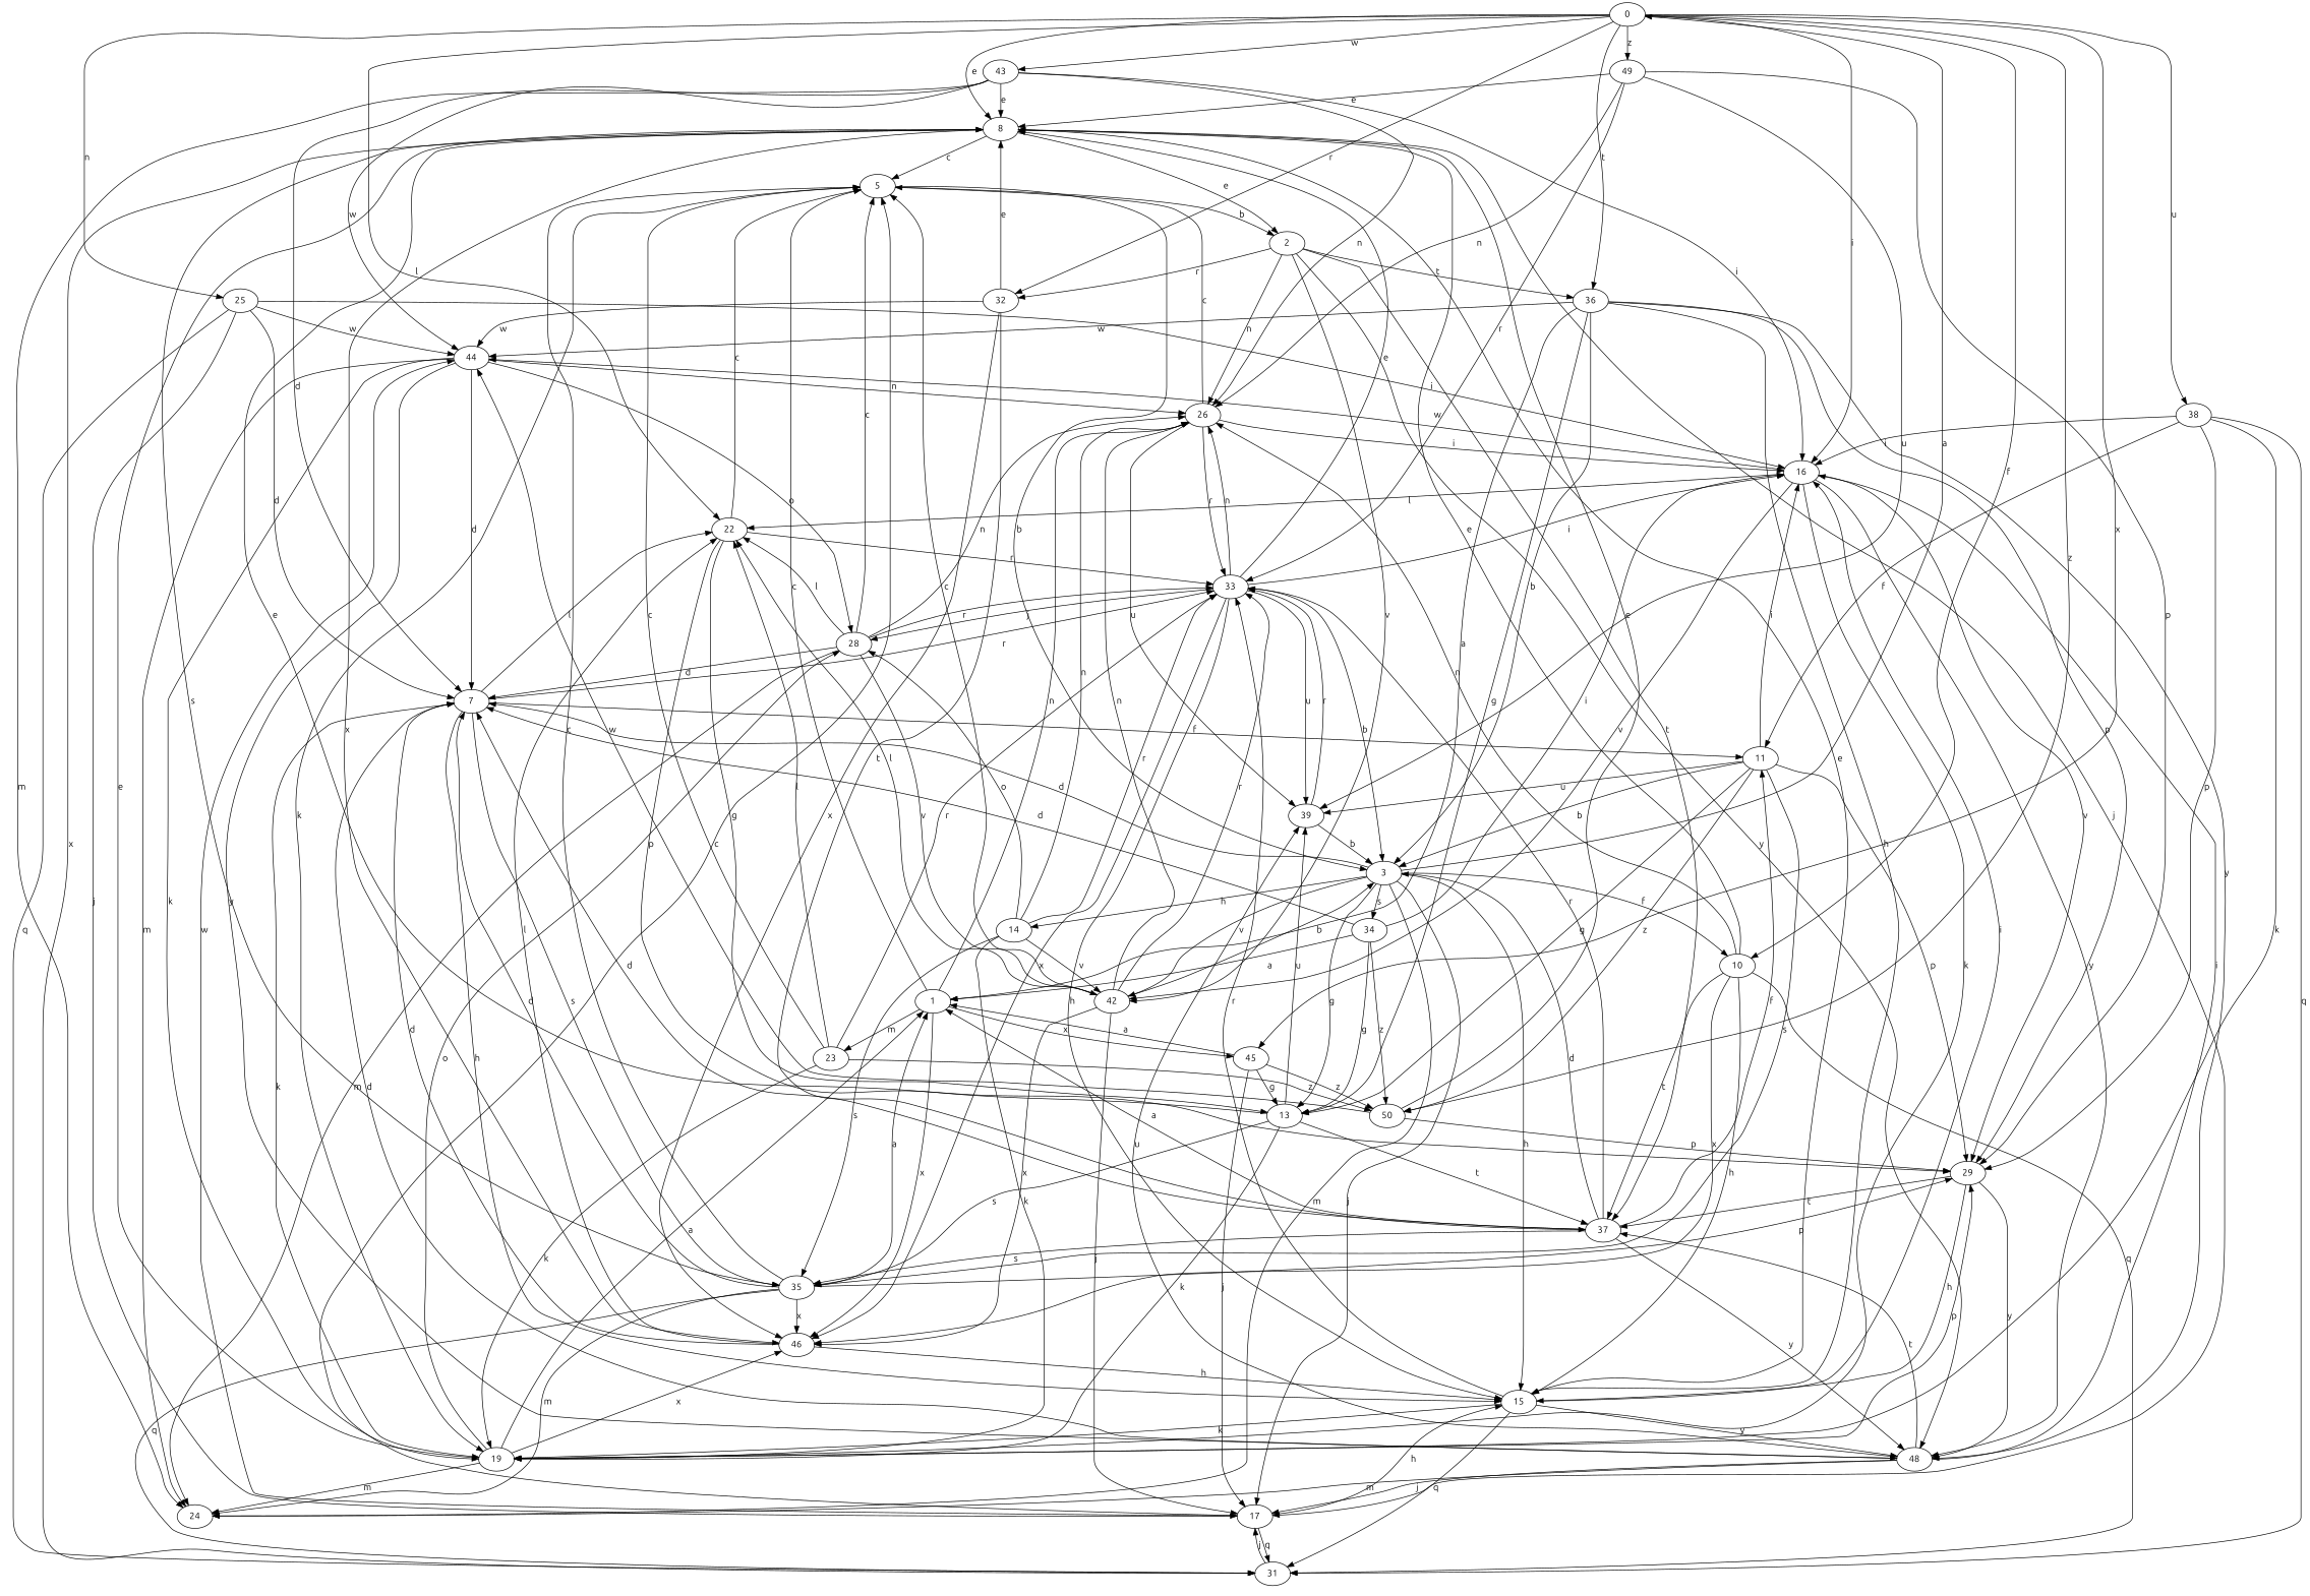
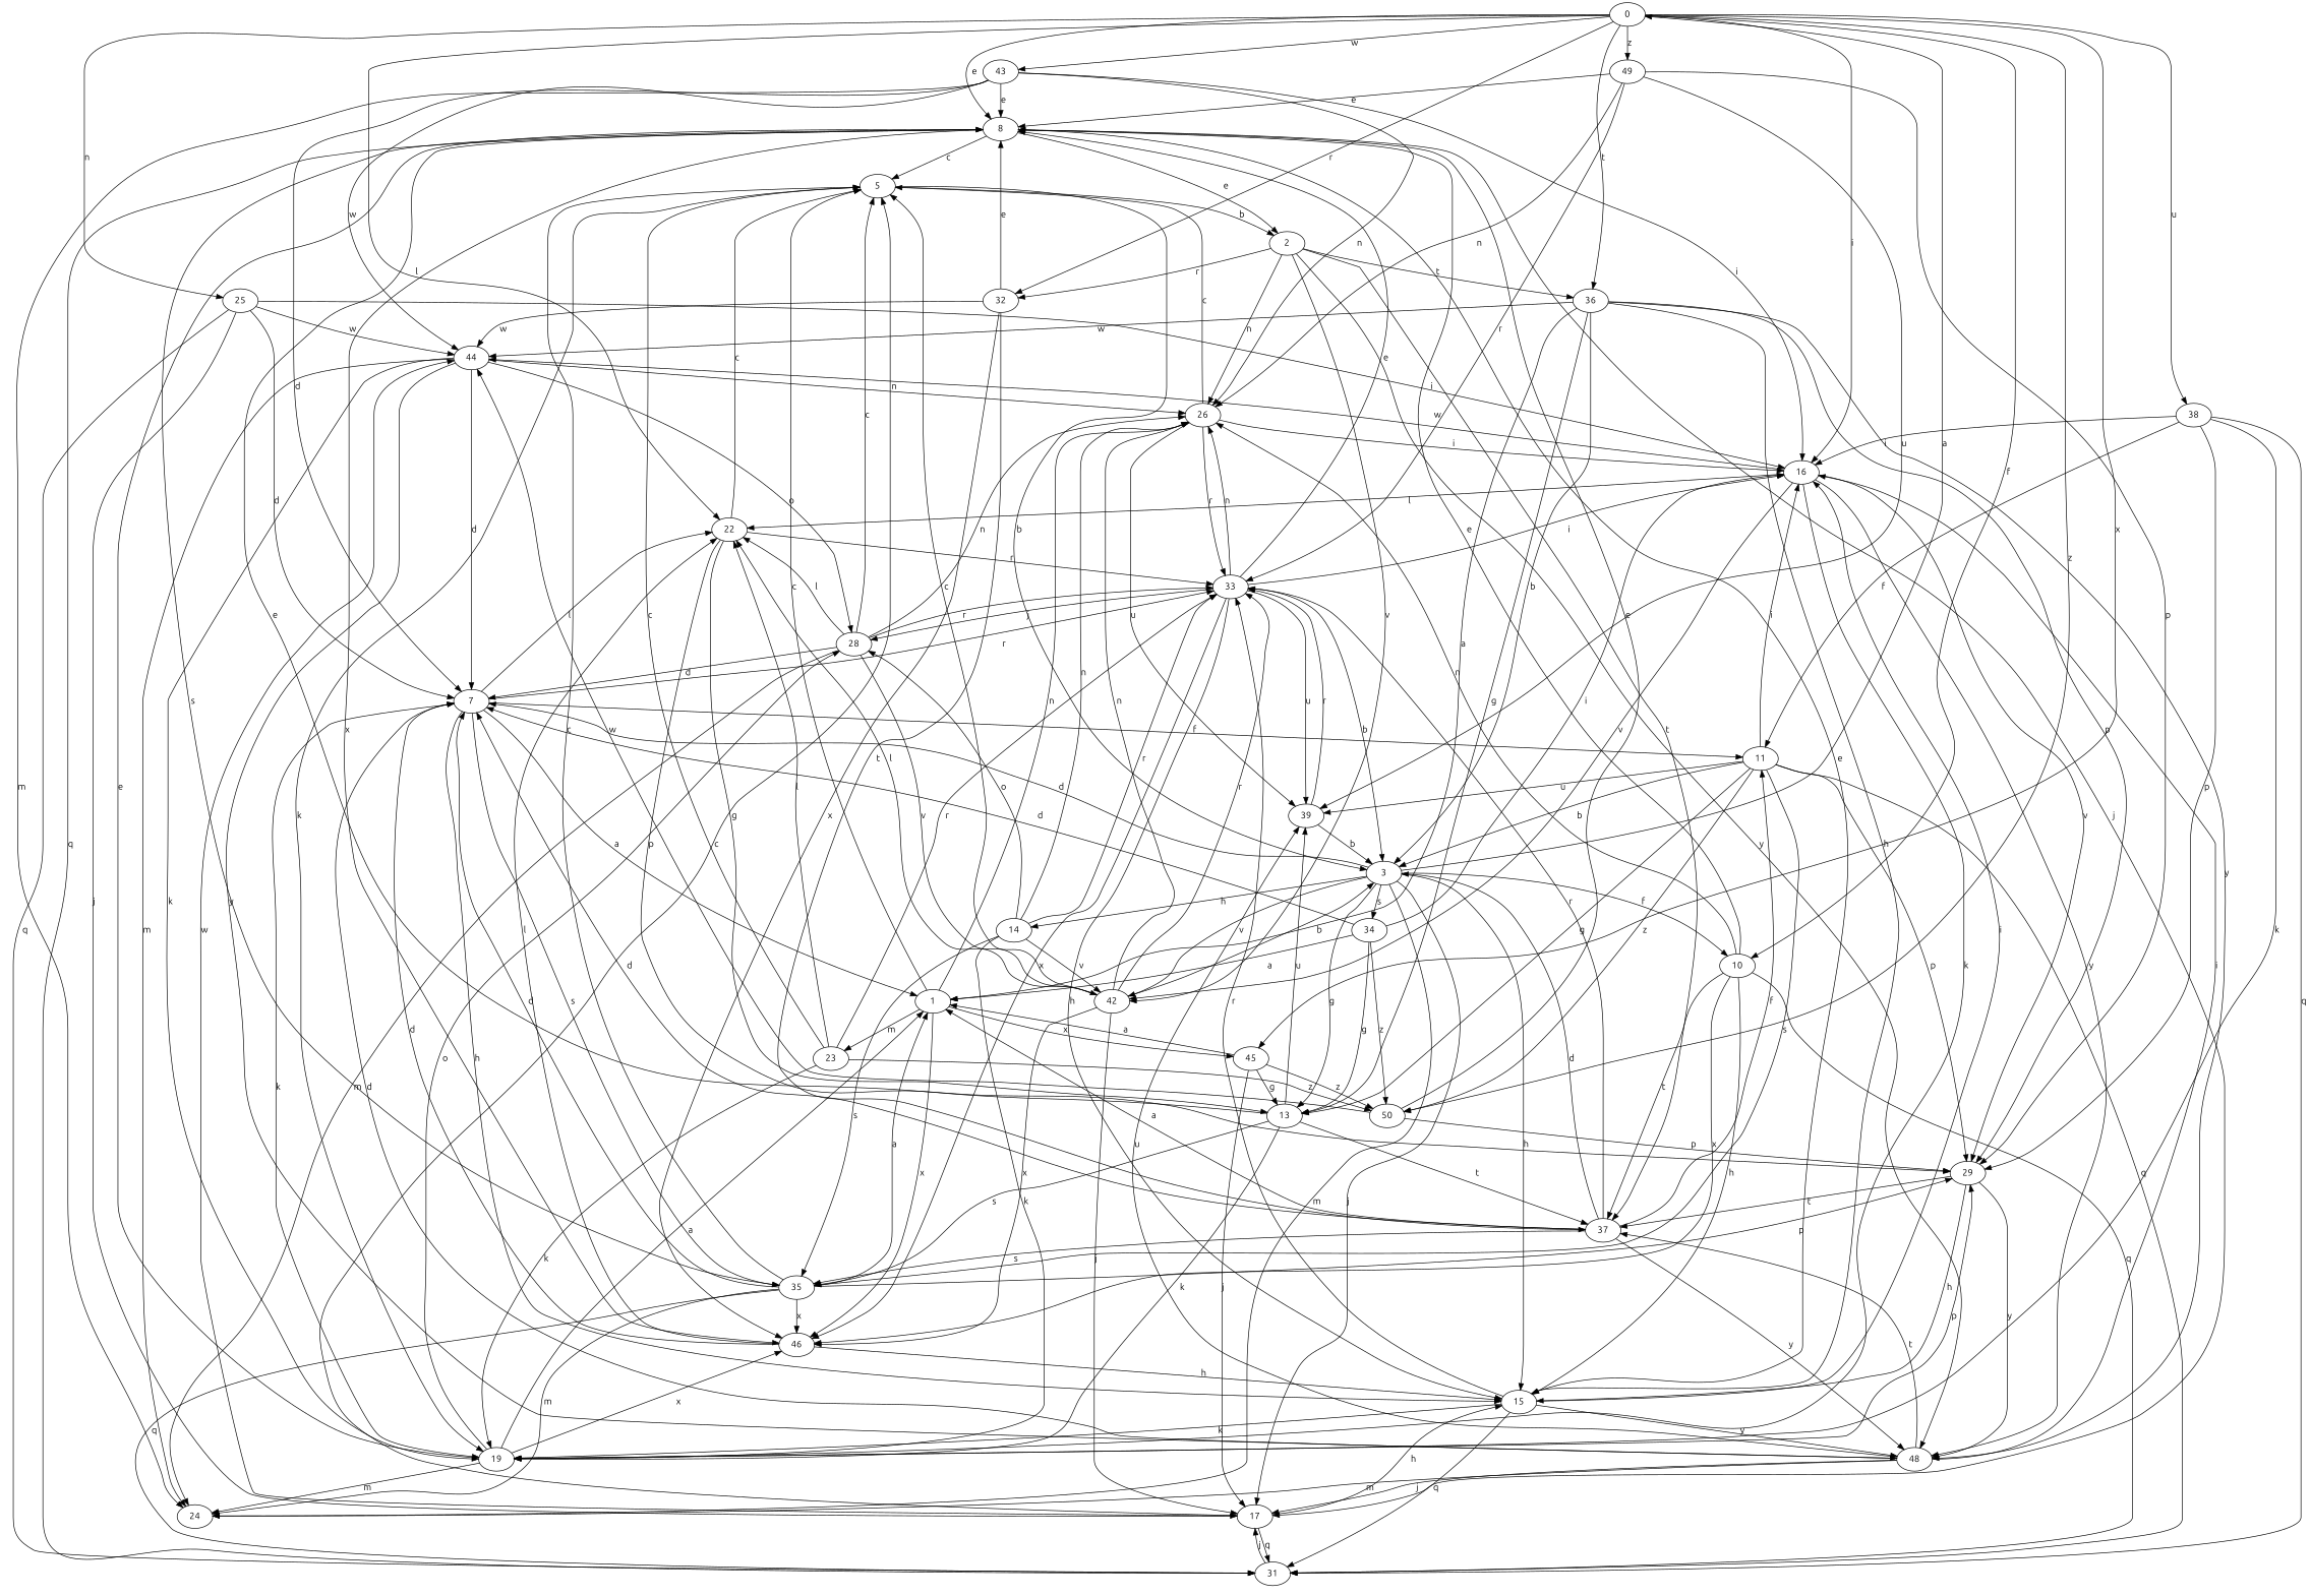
  strict digraph {
    fontname=Ubuntu
    node [fontname=Ubuntu]
    edge [fontname=Ubuntu]
    0
    8
    10
    16
    22
    25
    32
    36
    38
    43
    45
    49
    50
    5
    46
    2
    17
    35
    31
    26
    37
    15
    42
    48
    19
    29
    44
    13
    33
    7
    1
    3
    11
    24
    39
    23
    14
    34
    28
    0 -> 8 [label=e]
    0 -> 10 [label=f]
    0 -> 16 [label=i]
    0 -> 22 [label=l]
    0 -> 25 [label=n]
    0 -> 32 [label=r]
    0 -> 36 [label=t]
    0 -> 38 [label=u]
    0 -> 43 [label=w]
    0 -> 45 [label=x]
    0 -> 49 [label=z]
    0 -> 50 [label=z]
    8 -> 5 [label=c]
    8 -> 46 [label=x]
    8 -> 2 [label=e]
    8 -> 17 [label=j]
    8 -> 35 [label=s]
-   8 -> 31 [label=x]
+   8 -> 31 [label=q]
    10 -> 8 [label=e]
    10 -> 46 [label=x]
    10 -> 31 [label=q]
    10 -> 26 [label=n]
    10 -> 37 [label=t]
    10 -> 15 [label=h]
    16 -> 22 [label=l]
    16 -> 42 [label=v]
    16 -> 48 [label=y]
    16 -> 19 [label=k]
    16 -> 29 [label=v]
    16 -> 44 [label=w]
    22 -> 5 [label=c]
    22 -> 29 [label=p]
    22 -> 13 [label=g]
    22 -> 33 [label=r]
    25 -> 16 [label=i]
    25 -> 17 [label=j]
    25 -> 31 [label=q]
    25 -> 44 [label=w]
    25 -> 7 [label=d]
    32 -> 8 [label=e]
    32 -> 46 [label=x]
    32 -> 37 [label=t]
    32 -> 44 [label=w]
    36 -> 15 [label=h]
    36 -> 48 [label=y]
    36 -> 29 [label=p]
    36 -> 44 [label=w]
    36 -> 13 [label=g]
    36 -> 1 [label=a]
    36 -> 3 [label=b]
    38 -> 16 [label=i]
    38 -> 31 [label=q]
    38 -> 19 [label=k]
    38 -> 29 [label=p]
    38 -> 11 [label=f]
    43 -> 8 [label=e]
    43 -> 16 [label=i]
    43 -> 26 [label=n]
    43 -> 44 [label=w]
    43 -> 7 [label=d]
    43 -> 24 [label=m]
    45 -> 50 [label=z]
    45 -> 17 [label=j]
    45 -> 13 [label=g]
    45 -> 1 [label=a]
    49 -> 8 [label=e]
    49 -> 26 [label=n]
    49 -> 29 [label=p]
    49 -> 33 [label=r]
    49 -> 39 [label=u]
    50 -> 8 [label=e]
    50 -> 29 [label=p]
    50 -> 44 [label=w]
    5 -> 2 [label=b]
    5 -> 19 [label=k]
    5 -> 3 [label=b]
    46 -> 22 [label=l]
    46 -> 15 [label=h]
    46 -> 7 [label=d]
    2 -> 32 [label=r]
    2 -> 36 [label=t]
    2 -> 26 [label=n]
    2 -> 37 [label=t]
    2 -> 42 [label=v]
    2 -> 48 [label=y]
    17 -> 5 [label=c]
    17 -> 31 [label=q]
    17 -> 15 [label=h]
    17 -> 44 [label=w]
    35 -> 5 [label=c]
    35 -> 46 [label=x]
    35 -> 31 [label=q]
    35 -> 29 [label=p]
    35 -> 7 [label=d]
    35 -> 1 [label=a]
    35 -> 24 [label=m]
    31 -> 17 [label=j]
    26 -> 16 [label=i]
    26 -> 5 [label=c]
    26 -> 33 [label=r]
    26 -> 39 [label=u]
    37 -> 35 [label=s]
    37 -> 48 [label=y]
    37 -> 33 [label=r]
    37 -> 7 [label=d]
    37 -> 1 [label=a]
    37 -> 3 [label=d]
    37 -> 11 [label=f]
    15 -> 8 [label=e]
    15 -> 16 [label=i]
    15 -> 31 [label=q]
    15 -> 48 [label=y]
    15 -> 19 [label=k]
    15 -> 33 [label=r]
    42 -> 22 [label=l]
    42 -> 5 [label=c]
    42 -> 46 [label=x]
    42 -> 17 [label=j]
    42 -> 26 [label=n]
    42 -> 33 [label=r]
    42 -> 3 [label=b]
    48 -> 16 [label=i]
    48 -> 17 [label=j]
    48 -> 37 [label=t]
    48 -> 7 [label=d]
    48 -> 24 [label=m]
    48 -> 39 [label=u]
    19 -> 8 [label=e]
    19 -> 46 [label=x]
    19 -> 29 [label=p]
    19 -> 1 [label=a]
    19 -> 24 [label=m]
    19 -> 28 [label=o]
    29 -> 37 [label=t]
    29 -> 15 [label=h]
    29 -> 48 [label=y]
    44 -> 26 [label=n]
    44 -> 48 [label=y]
    44 -> 19 [label=k]
    44 -> 7 [label=d]
    44 -> 24 [label=m]
    44 -> 28 [label=o]
    13 -> 8 [label=e]
    13 -> 35 [label=s]
    13 -> 37 [label=t]
    13 -> 19 [label=k]
    13 -> 39 [label=u]
    33 -> 8 [label=e]
    33 -> 16 [label=i]
    33 -> 46 [label=x]
    33 -> 26 [label=n]
    33 -> 15 [label=h]
    33 -> 3 [label=b]
    33 -> 39 [label=u]
    33 -> 28 [label=j]
    7 -> 22 [label=l]
    7 -> 35 [label=s]
    7 -> 15 [label=h]
    7 -> 19 [label=k]
    7 -> 33 [label=r]
+   7 -> 1 [label=a]
    7 -> 11 [label=f]
    1 -> 45 [label=x]
    1 -> 5 [label=c]
    1 -> 46 [label=x]
    1 -> 26 [label=n]
    1 -> 23 [label=m]
    3 -> 0 [label=a]
    3 -> 10 [label=f]
    3 -> 17 [label=j]
    3 -> 15 [label=h]
    3 -> 42 [label=v]
    3 -> 13 [label=g]
    3 -> 7 [label=d]
    3 -> 24 [label=m]
    3 -> 14 [label=h]
    3 -> 34 [label=s]
    11 -> 16 [label=i]
    11 -> 50 [label=z]
    11 -> 35 [label=s]
+   11 -> 31 [label=q]
    11 -> 29 [label=p]
    11 -> 13 [label=g]
    11 -> 3 [label=b]
    11 -> 39 [label=u]
    39 -> 33 [label=r]
    39 -> 3 [label=b]
    23 -> 22 [label=l]
    23 -> 50 [label=z]
    23 -> 5 [label=c]
    23 -> 19 [label=k]
    23 -> 33 [label=r]
    14 -> 35 [label=s]
    14 -> 26 [label=n]
    14 -> 42 [label=v]
    14 -> 19 [label=k]
    14 -> 33 [label=r]
    14 -> 28 [label=o]
    34 -> 16 [label=i]
    34 -> 50 [label=z]
    34 -> 13 [label=g]
    34 -> 7 [label=d]
    34 -> 1 [label=a]
    28 -> 22 [label=l]
    28 -> 5 [label=c]
    28 -> 26 [label=n]
    28 -> 42 [label=v]
    28 -> 33 [label=r]
    28 -> 7 [label=d]
    28 -> 24 [label=m]
  }
